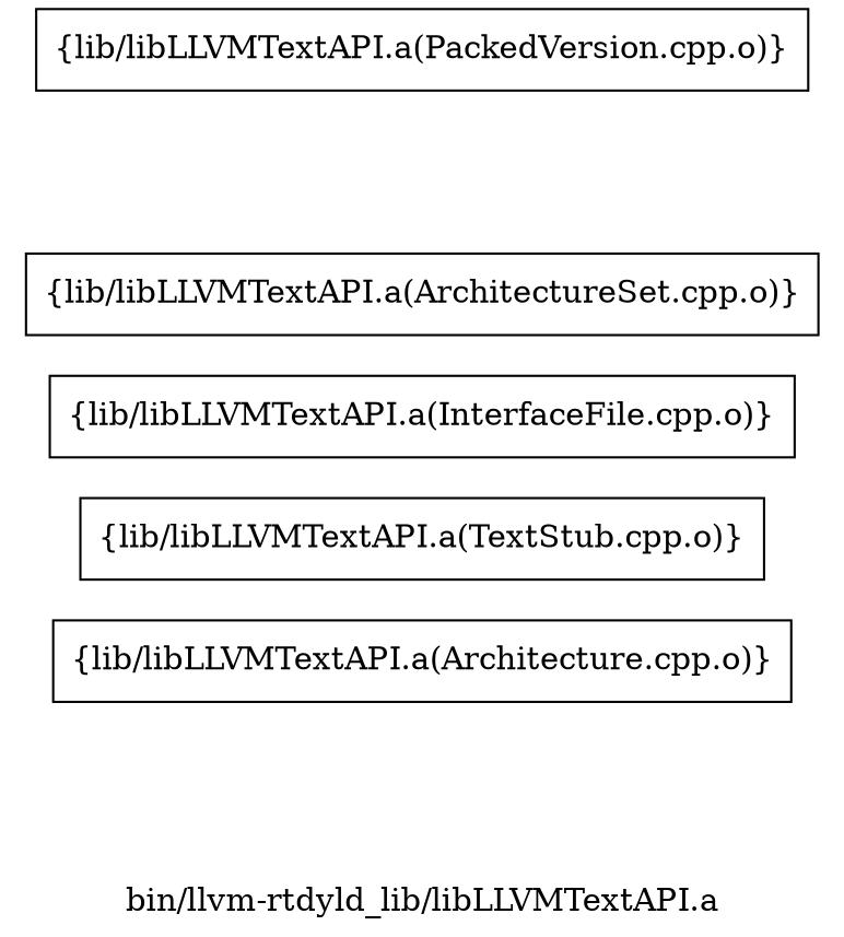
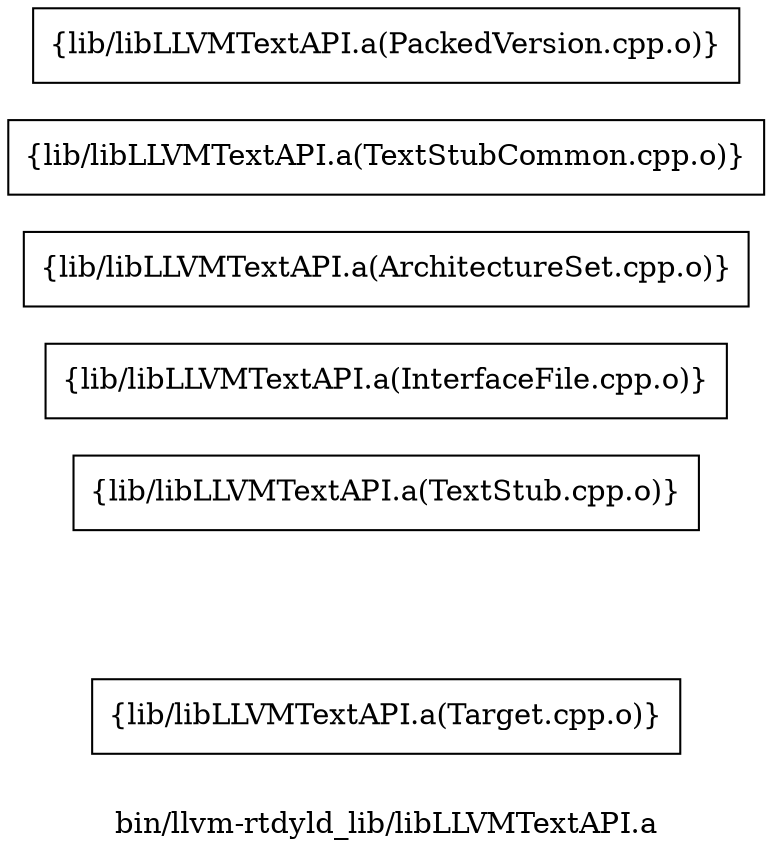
  digraph {
    label="bin/llvm-rtdyld_lib/libLLVMTextAPI.a"
    rankdir=LR
    node [group=0 shape=box]
-   n2 [label="{lib/libLLVMTextAPI.a(Architecture.cpp.o)}"]
+   n1 [label="{lib/libLLVMTextAPI.a(Target.cpp.o)}"]
    n3 [label="{lib/libLLVMTextAPI.a(TextStub.cpp.o)}"]
    n4 [label="{lib/libLLVMTextAPI.a(InterfaceFile.cpp.o)}"]
    n5 [label="{lib/libLLVMTextAPI.a(ArchitectureSet.cpp.o)}"]
+   n6 [label="{lib/libLLVMTextAPI.a(TextStubCommon.cpp.o)}"]
    n7 [label="{lib/libLLVMTextAPI.a(PackedVersion.cpp.o)}"]
  }
